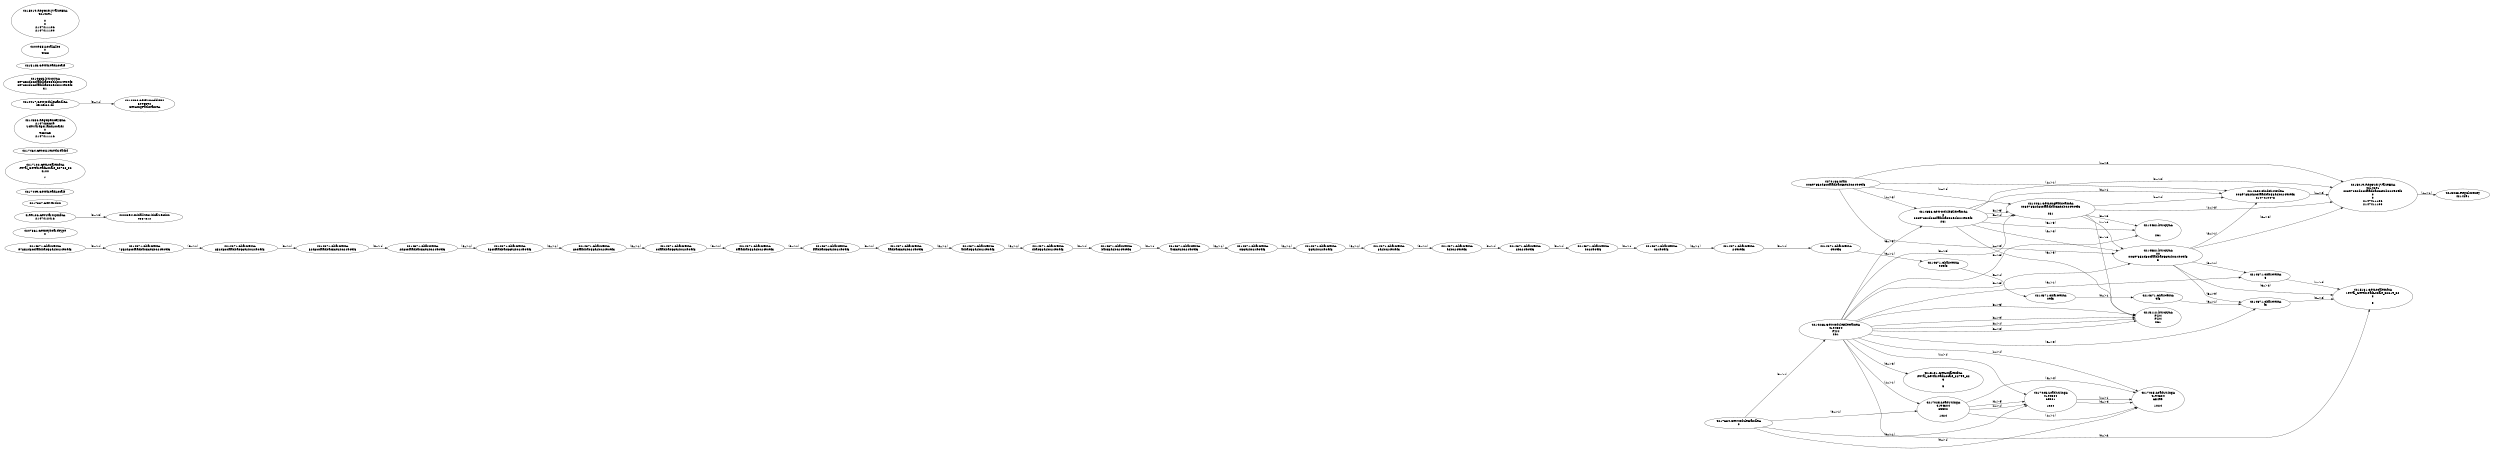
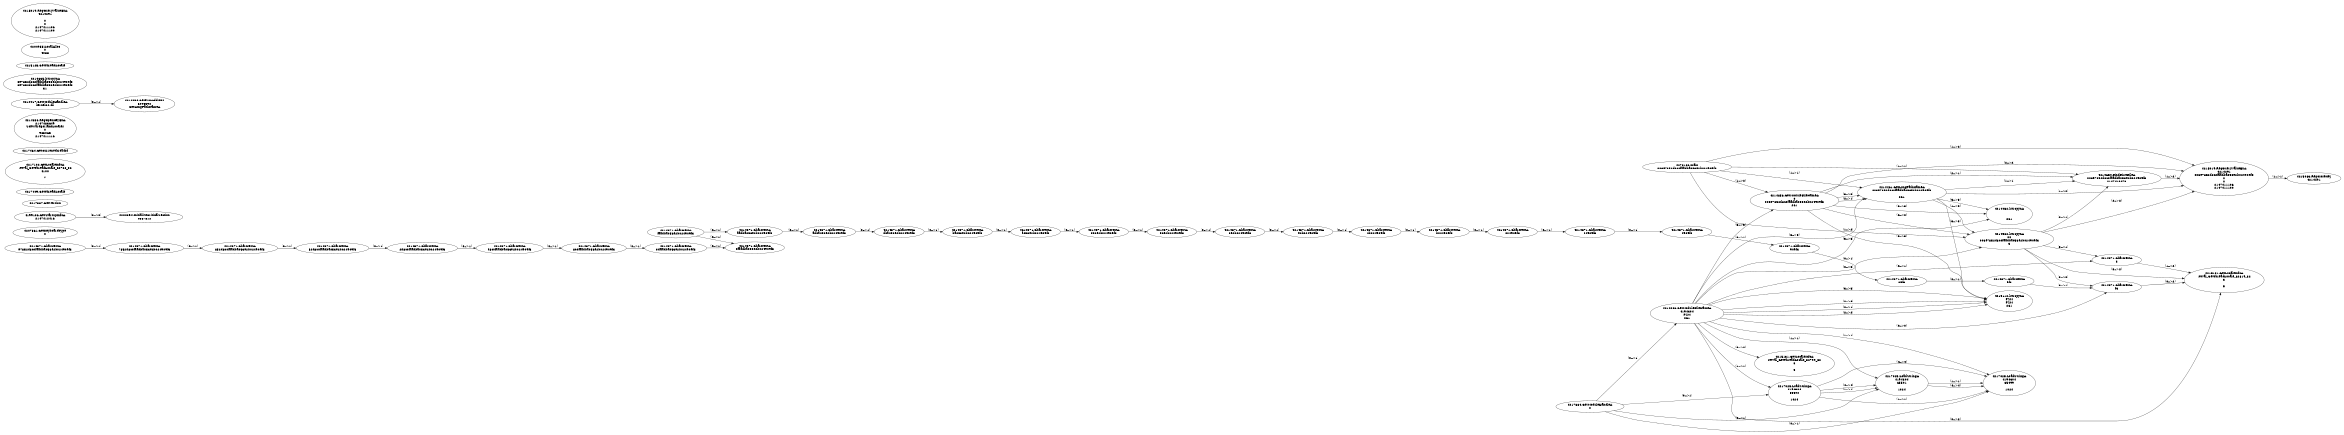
  digraph {
    rankdir=LR
    n1 [label="4270136.main\n003e7852d8c0faadba053e2b024909f3"]
    n2 [label="4214856.GetModuleFileNameA\n0\n003e7852d8c0faadba053e2b024909f3\n261"]
    n3 [label="4214461.GetLongPathNameA\n003e7852d8c0faadba053e2b024909f3\n\n261"]
    n4 [label="4214582.lstrcpynA\n00\n003e7852d8c0faadba053e2b024909f3\n3"]
    n5 [label="4214654.FindFirstFileA\n003e7852d8c0faadba053e2b024909f3\n2147410478"]
    n6 [label="4215019.RegQueryValueExA\n4214291\n003e7852d8c0faadba053e2b024909f3\n0\n0\n2147411106\n2147411100"]
    n7 [label="4215112.lstrcpynA\nPZM\nPZM\n261"]
    n8 [label="4214482.lstrcpynA\n\n\n261"]
    n9 [label="4214371.CharNextA\nf3"]
    n10 [label="4214371.CharNextA\n3"]
    n11 [label="4215131.GetLocaleInfoA\nretval_GetThreadLocale_32819_32\n3\n\n5"]
    n12 [label="4215083.RegCloseKey\n4214291"]
    n13 [label="4217684.GetModuleHandleA\n0"]
    n14 [label="4214286.GetModuleFileNameA\n4194304\nPZM\n261"]
    n15 [label="4217025.LoadStringA\n4194304\n65502\n\n1024"]
    n16 [label="4217025.LoadStringA\n4194304\n65501\n\n1024"]
    n17 [label="4217025.LoadStringA\n4194304\n65499\n\n1024"]
    n18 [label="4215131.GetLocaleInfoA\nretval_GetThreadLocale_32799_32\n3\n\n5"]
    n19 [label="4207361.GetKeyboardType\n0"]
    n20 [label="4199106.GetStartupInfoA\n2147412416"]
    n21 [label="4200894.InitializeCriticalSection\n4367812"]
    n22 [label="4217387.GetVersion\n"]
    n23 [label="4217449.GetThreadLocale\n"]
    n24 [label="4217102.GetLocaleInfoA\nretval_GetThreadLocale_32768_32\n4100\n\n7"]
    n25 [label="4217464.GetCurrentThreadId\n"]
    n26 [label="4214886.RegOpenKeyExA\n2147483649\nSoftware\Borland\Locales\n0\n983065\n2147411116"]
    n27 [label="4214417.GetModuleHandleA\nkernel32.dll"]
    n28 [label="4214434.GetProcAddress\n6295592\nGetLongPathNameA"]
    n29 [label="4214371.CharNextA\ne7852d8c0faadba053e2b024909f3"]
    n30 [label="4214371.CharNextA\n7852d8c0faadba053e2b024909f3"]
    n31 [label="4214371.CharNextA\n852d8c0faadba053e2b024909f3"]
    n32 [label="4214371.CharNextA\n52d8c0faadba053e2b024909f3"]
    n33 [label="4214371.CharNextA\n2d8c0faadba053e2b024909f3"]
    n34 [label="4214371.CharNextA\nd8c0faadba053e2b024909f3"]
    n35 [label="4214371.CharNextA\n8c0faadba053e2b024909f3"]
    n36 [label="4214371.CharNextA\nc0faadba053e2b024909f3"]
    n37 [label="4214371.CharNextA\n0faadba053e2b024909f3"]
    n38 [label="4214371.CharNextA\nfaadba053e2b024909f3"]
    n39 [label="4214371.CharNextA\naadba053e2b024909f3"]
    n40 [label="4214371.CharNextA\nadba053e2b024909f3"]
    n41 [label="4214371.CharNextA\ndba053e2b024909f3"]
    n42 [label="4214371.CharNextA\nba053e2b024909f3"]
    n43 [label="4614371.CharNextA\na053e2b024909f3"]
    n44 [label="4214371.CharNextA\n053e2b024909f3"]
    n45 [label="4214371.CharNextA\n53e2b024909f3"]
    n46 [label="4214371.CharNextA\n3e2b024909f3"]
    n47 [label="4214371.CharNextA\ne2b024909f3"]
    n48 [label="4214371.CharNextA\n2b024909f3"]
    n49 [label="4214371.CharNextA\nb024909f3"]
    n50 [label="4214371.CharNextA\n024909f3"]
    n51 [label="4214371.CharNextA\n24909f3"]
    n52 [label="4214371.CharNextA\n4909f3"]
    n53 [label="4214371.CharNextA\n909f3"]
    n54 [label="4214371.CharNextA\n09f3"]
    n55 [label="4214371.CharNextA\n9f3"]
    n56 [label="4214635.lstrcpynA\n3e7852d8c0faadba053e2b024909f3\n3e7852d8c0faadba053e2b024909f3\n31"]
    n57 [label="4215125.GetThreadLocale\n"]
    n58 [label="4200955.LocalAlloc\n0\n4088"]
    n59 [label="4215019.RegQueryValueExA\n4214291\n\n0\n0\n2147411106\n2147411100"]
    n1 -> n2 [label="(1-->2)"]
    n1 -> n3 [label="(1-->1)"]
    n1 -> n4 [label="(1-->2)"]
    n1 -> n5 [label="(1-->1)"]
    n1 -> n6 [label="(1-->2)"]
    n2 -> n3 [label="(2-->1)"]
    n2 -> n3 [label="(3-->3)"]
    n2 -> n4 [label="(2-->2)"]
    n2 -> n5 [label="(2-->1)"]
    n2 -> n6 [label="(2-->2)"]
    n2 -> n7 [label="(3-->3)"]
    n2 -> n8 [label="(3-->3)"]
    n3 -> n4 [label="(1-->2)"]
    n3 -> n5 [label="(1-->1)"]
    n3 -> n6 [label="(1-->2)"]
    n3 -> n7 [label="(3-->3)"]
    n3 -> n8 [label="(3-->3)"]
    n4 -> n5 [label="(2-->1)"]
    n4 -> n6 [label="(2-->2)"]
    n4 -> n9 [label="(3-->0)"]
    n4 -> n10 [label="(3-->1)"]
    n4 -> n11 [label="(3-->2)"]
    n5 -> n6 [label="(1-->2)"]
    n6 -> n12 [label="(1-->1)"]
    n9 -> n11 [label="(0-->2)"]
    n10 -> n11 [label="(1-->2)"]
    n13 -> n14 [label="(0-->1)"]
    n13 -> n15 [label="(0-->1)"]
    n13 -> n16 [label="(0-->1)"]
    n13 -> n17 [label="(0-->1)"]
    n14 -> n2 [label="(3-->3)"]
    n14 -> n3 [label="(3-->3)"]
    n14 -> n4 [label="(0-->3)"]
    n14 -> n7 [label="(2-->1)"]
    n14 -> n7 [label="(2-->2)"]
    n14 -> n7 [label="(3-->3)"]
    n14 -> n7 [label="(2-->0)"]
    n14 -> n8 [label="(3-->3)"]
    n14 -> n9 [label="(0-->0)"]
    n14 -> n10 [label="(0-->1)"]
    n14 -> n11 [label="(0-->2)"]
    n14 -> n15 [label="(1-->1)"]
    n14 -> n16 [label="(1-->1)"]
    n14 -> n17 [label="(1-->1)"]
    n14 -> n18 [label="(0-->2)"]
    n15 -> n16 [label="(1-->1)"]
    n15 -> n16 [label="(4-->4)"]
    n15 -> n17 [label="(1-->1)"]
    n15 -> n17 [label="(4-->4)"]
    n16 -> n17 [label="(1-->1)"]
    n16 -> n17 [label="(4-->4)"]
    n20 -> n21 [label="(0-->0)"]
    n27 -> n28 [label="(0-->1)"]
    n29 -> n30 [label="(0-->1)"]
    n30 -> n31 [label="(0-->1)"]
    n31 -> n32 [label="(0-->1)"]
    n32 -> n33 [label="(0-->1)"]
    n33 -> n34 [label="(0-->1)"]
    n34 -> n35 [label="(0-->1)"]
    n35 -> n36 [label="(0-->1)"]
    n36 -> n37 [label="(0-->1)"]
-   n37 -> n38 [label="(0-->1)"]
+   n38 -> n37 [label="(0-->1)"]
    n38 -> n39 [label="(0-->1)"]
    n39 -> n40 [label="(0-->1)"]
    n40 -> n41 [label="(0-->1)"]
    n41 -> n42 [label="(0-->1)"]
    n42 -> n43 [label="(0-->1)"]
    n43 -> n44 [label="(0-->1)"]
    n44 -> n45 [label="(0-->1)"]
    n45 -> n46 [label="(0-->1)"]
    n46 -> n47 [label="(0-->1)"]
    n47 -> n48 [label="(0-->1)"]
    n48 -> n49 [label="(0-->1)"]
    n49 -> n50 [label="(0-->1)"]
    n50 -> n51 [label="(0-->1)"]
    n51 -> n52 [label="(0-->1)"]
    n52 -> n53 [label="(0-->1)"]
    n53 -> n54 [label="(0-->1)"]
    n54 -> n55 [label="(0-->1)"]
    n55 -> n9 [label="(0-->1)"]
  }
